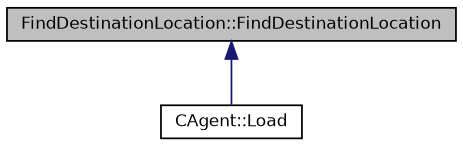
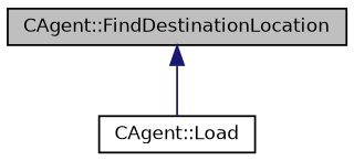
  digraph {
    rankdir=TB
    node [color=black fontname=Helvetica fontsize=10 shape=record style=filled]
-   n1 [fillcolor=grey75 fontcolor=black height=0.2 label="FindDestinationLocation::FindDestinationLocation" width=0.4]
+   n1 [fillcolor=grey75 fontcolor=black height=0.2 label="CAgent::FindDestinationLocation" width=0.4]
    n2 [fillcolor=white height=0.2 label="CAgent::Load" width=0.4]
    n1 -> n2 [color=midnightblue dir=back fontname=Helvetica fontsize=10 labelfontname=Helvetica labelfontsize=10 style=solid]
  }
